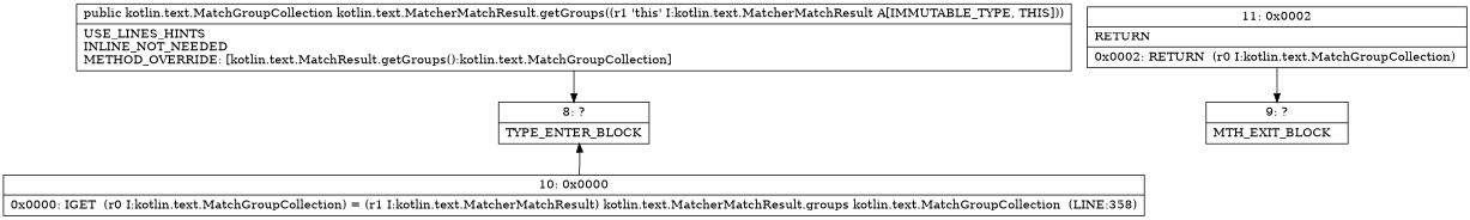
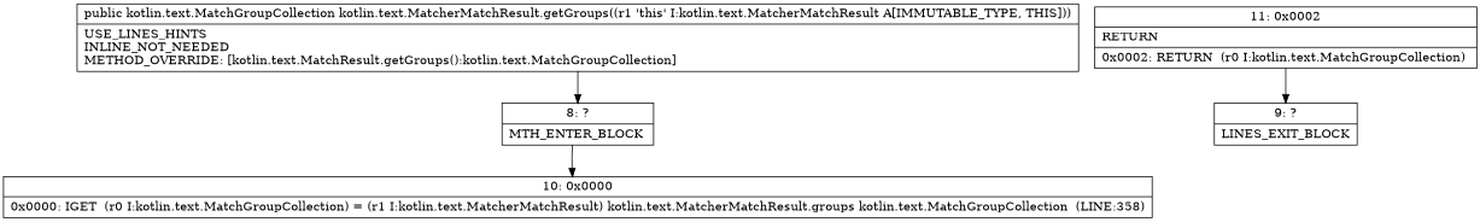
  digraph {
    node [shape=record]
-   n1 [label="{8\:\ ?|TYPE_ENTER_BLOCK\l}"]
+   n1 [label="{8\:\ ?|MTH_ENTER_BLOCK\l}"]
    n2 [label="{10\:\ 0x0000|0x0000: IGET  (r0 I:kotlin.text.MatchGroupCollection) = (r1 I:kotlin.text.MatcherMatchResult) kotlin.text.MatcherMatchResult.groups kotlin.text.MatchGroupCollection  (LINE:358)\l}"]
    n3 [label="{11\:\ 0x0002|RETURN\l|0x0002: RETURN  (r0 I:kotlin.text.MatchGroupCollection) \l}"]
-   n4 [label="{9\:\ ?|MTH_EXIT_BLOCK\l}"]
+   n4 [label="{9\:\ ?|LINES_EXIT_BLOCK\l}"]
    n5 [label="{public kotlin.text.MatchGroupCollection kotlin.text.MatcherMatchResult.getGroups((r1 'this' I:kotlin.text.MatcherMatchResult A[IMMUTABLE_TYPE, THIS]))  | USE_LINES_HINTS\lINLINE_NOT_NEEDED\lMETHOD_OVERRIDE: [kotlin.text.MatchResult.getGroups():kotlin.text.MatchGroupCollection]\l}"]
-   n2 -> n1
+   n1 -> n2
    n3 -> n4
    n5 -> n1
  }
